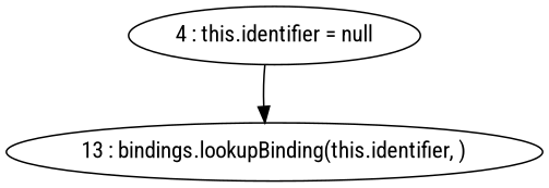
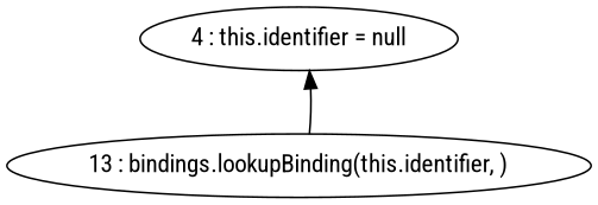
  digraph {
    fontname="Roboto Condensed"
    node [fontname="Roboto Condensed"]
    "4 : this.identifier = null"
    "13 : bindings.lookupBinding(this.identifier, )"
-   "4 : this.identifier = null" -> "13 : bindings.lookupBinding(this.identifier, )" [fontname="Roboto Condensed"]
+   "13 : bindings.lookupBinding(this.identifier, )" -> "4 : this.identifier = null" [fontname="Roboto Condensed"]
  }
